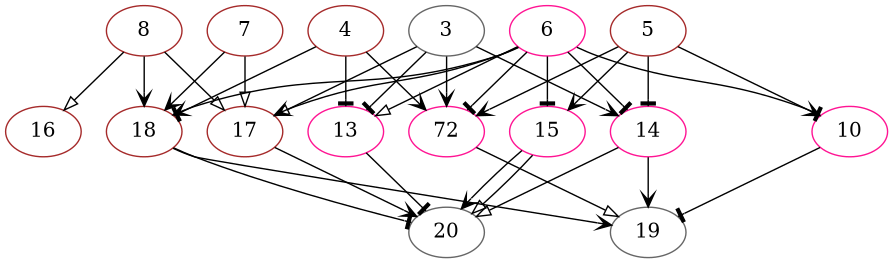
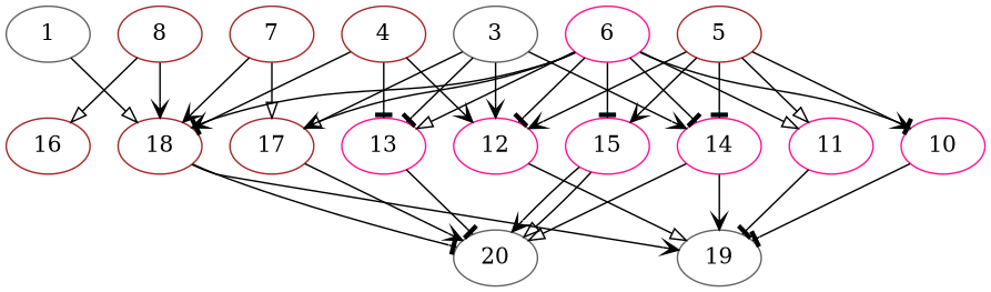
  digraph {
    node [alpha=0.08 color=brown]
    edge [arrowhead=vee]
+   1 [color=gray40 expect_size=16154624]
    18 [alpha=0.09 expect_size=39868416]
    19 [alpha=0.11 color=gray40 expect_size=51666944]
    20 [alpha=0.03 color=gray40 expect_size=20734976]
    17 [alpha=0.14 expect_size=47634432]
    3 [alpha=0.12 color=gray40 expect_size=10703872]
-   12 [alpha=0.09 color=deeppink expect_size=25351168 label=72]
+   12 [alpha=0.09 color=deeppink expect_size=25351168]
    13 [color=deeppink expect_size=26454016]
    14 [alpha=0.13 color=deeppink expect_size=7467008]
    4 [alpha=0.20 expect_size=21936128]
    5 [alpha=0.10 expect_size=35645440]
    10 [alpha=0.02 color=deeppink expect_size=9540608]
+   11 [color=deeppink expect_size=5397504]
    15 [alpha=0.03 color=deeppink expect_size=7179264]
    6 [alpha=0.07 color=deeppink expect_size=13607936]
    7 [alpha=0.17 expect_size=52160512]
    8 [alpha=0.05 expect_size=45001728]
    16 [alpha=0.02 expect_size=31629312]
+   1 -> 18 [arrowhead=onormal]
    18 -> 19
    18 -> 20 [arrowhead=tee]
    17 -> 20
    3 -> 17 [arrowhead=onormal]
    3 -> 12
    3 -> 13 [arrowhead=tee]
    3 -> 14
    12 -> 19 [arrowhead=onormal]
    13 -> 20 [arrowhead=tee]
    14 -> 19
    14 -> 20 [arrowhead=onormal]
    4 -> 18 [arrowhead=tee]
    4 -> 12
    4 -> 13 [arrowhead=tee]
    5 -> 12
    5 -> 14 [arrowhead=tee]
    5 -> 10
+   5 -> 11 [arrowhead=onormal]
    5 -> 15
    10 -> 19 [arrowhead=tee]
+   11 -> 19 [arrowhead=tee]
    15 -> 20
    15 -> 20 [arrowhead=onormal]
    6 -> 18
    6 -> 17
    6 -> 12 [arrowhead=tee]
    6 -> 13 [arrowhead=onormal]
    6 -> 14 [arrowhead=tee]
    6 -> 10 [arrowhead=tee]
+   6 -> 11 [arrowhead=onormal]
    6 -> 15 [arrowhead=tee]
    7 -> 18
    7 -> 17 [arrowhead=onormal]
    8 -> 18
-   8 -> 17 [arrowhead=onormal]
    8 -> 16 [arrowhead=onormal]
  }
